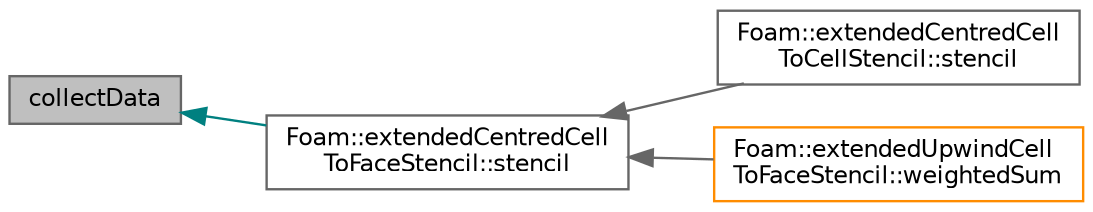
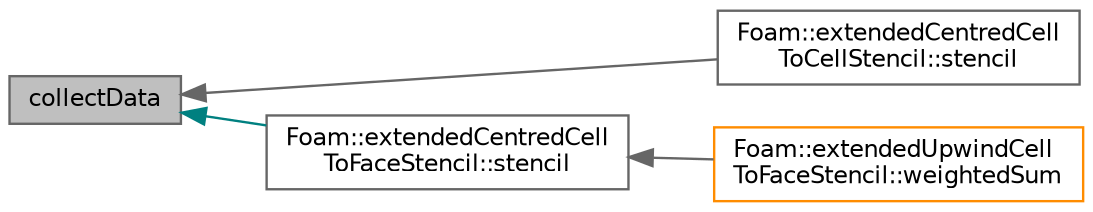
  digraph {
    rankdir=LR
    node [color=gray40 fontname=Helvetica fontsize=10 shape=record]
    edge [color=gray40 dir=back fontname=Helvetica fontsize=10 labelfontname=Helvetica labelfontsize=10 style=solid]
    n1 [fillcolor=grey75 fontcolor=black height=0.2 label=collectData style=filled width=0.4]
    n2 [height=0.2 label="Foam::extendedCentredCell\lToFaceStencil::stencil" width=0.4]
    n3 [height=0.2 label="Foam::extendedCentredCell\lToCellStencil::stencil" width=0.4]
    n4 [color=darkorange height=0.2 label="Foam::extendedUpwindCell\lToFaceStencil::weightedSum" width=0.4]
    n1 -> n2 [color=teal]
-   n2 -> n3
+   n1 -> n3
    n2 -> n4
  }
